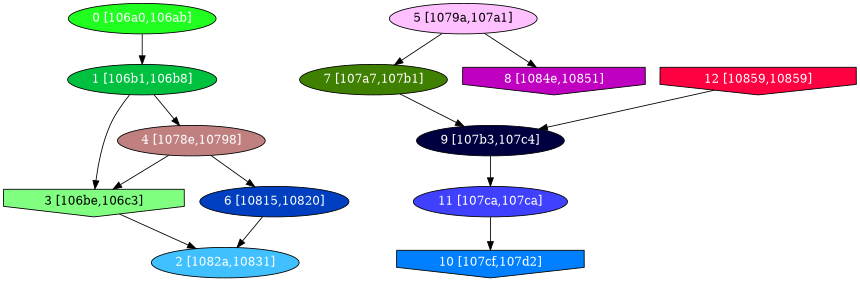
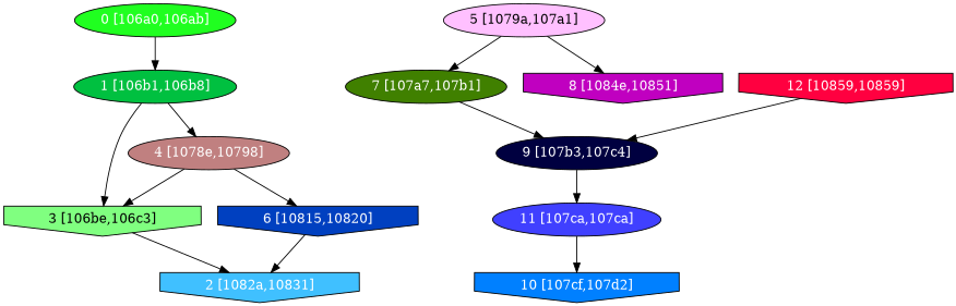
  digraph {
    node [fontcolor="#ffffff" shape=oval style=filled]
    n1 [fillcolor="#20FF20" label="0 [106a0,106ab]"]
    n2 [fillcolor="#00C040" label="1 [106b1,106b8]"]
    n3 [fillcolor="#80FF80" fontcolor="#000000" label="3 [106be,106c3]" shape=invhouse]
    n4 [fillcolor="#C08080" label="4 [1078e,10798]"]
-   n5 [fillcolor="#40C0FF" label="2 [1082a,10831]"]
-   n6 [fillcolor="#0040C0" label="6 [10815,10820]"]
+   n5 [fillcolor="#40C0FF" label="2 [1082a,10831]" shape=invhouse]
+   n6 [fillcolor="#0040C0" label="6 [10815,10820]" shape=invhouse]
    n7 [fillcolor="#FFC0FF" fontcolor="#000000" label="5 [1079a,107a1]"]
    n8 [fillcolor="#408000" label="7 [107a7,107b1]"]
    n9 [fillcolor="#C000C0" label="8 [1084e,10851]" shape=invhouse]
    n10 [fillcolor="#000040" label="9 [107b3,107c4]"]
    n11 [fillcolor="#4040FF" label="11 [107ca,107ca]"]
    n12 [fillcolor="#0080FF" label="10 [107cf,107d2]" shape=invhouse]
    n13 [fillcolor="#FF0040" label="12 [10859,10859]" shape=invhouse]
    n1 -> n2
    n2 -> n3
    n2 -> n4
    n3 -> n5
    n4 -> n3
    n4 -> n6
    n6 -> n5
    n7 -> n8
    n7 -> n9
    n8 -> n10
    n10 -> n11
    n11 -> n12
    n13 -> n10
  }
